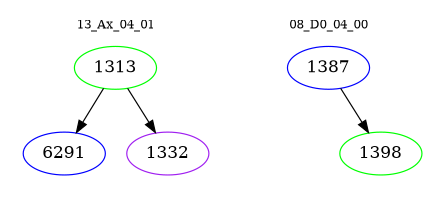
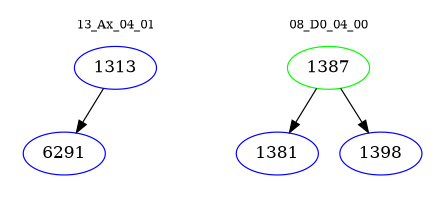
  digraph {
    node [color=blue]
    edge [color=black]
-   n1 [color=green label=1313]
+   n1 [label=1313]
    n2 [label=6291]
-   n3 [color=purple label=1332]
-   n4 [label=1387]
-   n6 [color=green label=1398]
+   n4 [color=green label=1387]
+   n5 [label=1381]
+   n6 [label=1398]
    subgraph cluster_1 {
      color=white
      fontsize=10
      label="13_Ax_04_01"
      n1
      n2
-     n3
    }
    subgraph cluster_2 {
      color=white
      fontsize=10
      label="08_D0_04_00"
      n4
+     n5
      n6
    }
    n1 -> n2
-   n1 -> n3
+   n4 -> n5
    n4 -> n6
  }
